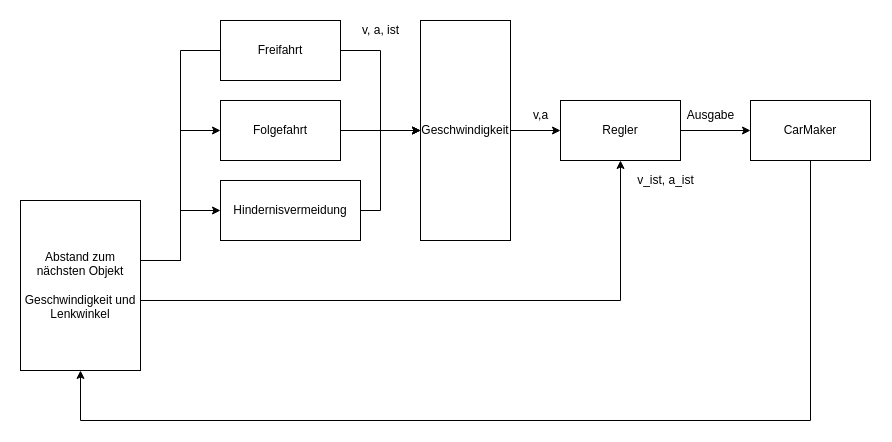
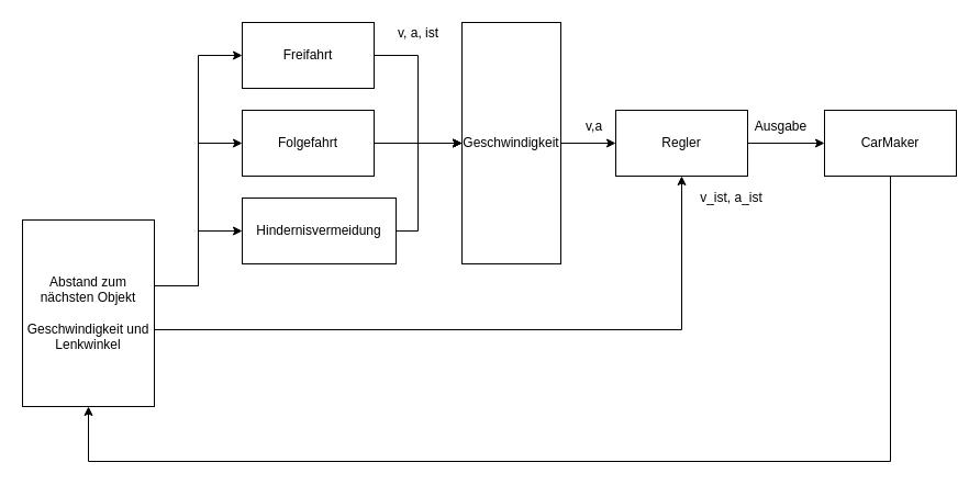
  <mxCell id="0" />
  <mxCell id="1" parent="0" />
- <mxCell id="2" style="edgeStyle=orthogonalEdgeStyle;rounded=0;orthogonalLoop=1;jettySize=auto;html=1;entryX=0;entryY=0.5;entryDx=0;entryDy=0;endArrow=none;" edge="1" parent="1" source="6" target="8"><mxGeometry relative="1" as="geometry"><Array as="points"><mxPoint x="180" y="260" /><mxPoint x="180" y="50" /></Array></mxGeometry></mxCell>
+ <mxCell id="2" style="edgeStyle=orthogonalEdgeStyle;rounded=0;orthogonalLoop=1;jettySize=auto;html=1;entryX=0;entryY=0.5;entryDx=0;entryDy=0;" edge="1" parent="1" source="6" target="8"><mxGeometry relative="1" as="geometry"><Array as="points"><mxPoint x="180" y="260" /><mxPoint x="180" y="50" /></Array></mxGeometry></mxCell>
  <mxCell id="3" style="edgeStyle=orthogonalEdgeStyle;rounded=0;orthogonalLoop=1;jettySize=auto;html=1;entryX=0;entryY=0.5;entryDx=0;entryDy=0;" edge="1" parent="1" source="6" target="10"><mxGeometry relative="1" as="geometry"><Array as="points"><mxPoint x="180" y="260" /><mxPoint x="180" y="130" /></Array></mxGeometry></mxCell>
  <mxCell id="4" style="edgeStyle=orthogonalEdgeStyle;rounded=0;orthogonalLoop=1;jettySize=auto;html=1;entryX=0;entryY=0.5;entryDx=0;entryDy=0;" edge="1" parent="1" source="6" target="12"><mxGeometry relative="1" as="geometry"><Array as="points"><mxPoint x="180" y="260" /><mxPoint x="180" y="210" /></Array></mxGeometry></mxCell>
  <mxCell id="5" style="edgeStyle=orthogonalEdgeStyle;rounded=0;orthogonalLoop=1;jettySize=auto;html=1;entryX=0.5;entryY=1;entryDx=0;entryDy=0;" edge="1" parent="1" source="6" target="16"><mxGeometry relative="1" as="geometry"><Array as="points"><mxPoint x="620" y="300" /></Array></mxGeometry></mxCell>
  <mxCell id="6" value="&lt;div&gt;Abstand zum nächsten Objekt&lt;/div&gt;&lt;div&gt;&lt;br&gt;&lt;/div&gt;&lt;div&gt;Geschwindigkeit und Lenkwinkel&lt;br&gt;&lt;/div&gt;" style="rounded=0;whiteSpace=wrap;html=1;" vertex="1" parent="1"><mxGeometry x="20" y="200" width="120" height="170" as="geometry" /></mxCell>
  <mxCell id="7" value="" style="edgeStyle=orthogonalEdgeStyle;rounded=0;orthogonalLoop=1;jettySize=auto;html=1;" edge="1" parent="1" source="8" target="14"><mxGeometry relative="1" as="geometry" /></mxCell>
  <mxCell id="8" value="Freifahrt" style="rounded=0;whiteSpace=wrap;html=1;" vertex="1" parent="1"><mxGeometry x="220" y="20" width="120" height="60" as="geometry" /></mxCell>
  <mxCell id="9" value="" style="edgeStyle=orthogonalEdgeStyle;rounded=0;orthogonalLoop=1;jettySize=auto;html=1;" edge="1" parent="1" source="10" target="14"><mxGeometry relative="1" as="geometry" /></mxCell>
  <mxCell id="10" value="Folgefahrt" style="rounded=0;whiteSpace=wrap;html=1;" vertex="1" parent="1"><mxGeometry x="220" y="100" width="120" height="60" as="geometry" /></mxCell>
  <mxCell id="11" value="" style="edgeStyle=orthogonalEdgeStyle;rounded=0;orthogonalLoop=1;jettySize=auto;html=1;" edge="1" parent="1" source="12" target="14"><mxGeometry relative="1" as="geometry"><Array as="points"><mxPoint x="380" y="210" /><mxPoint x="380" y="130" /></Array></mxGeometry></mxCell>
  <mxCell id="12" value="Hindernisvermeidung" style="rounded=0;whiteSpace=wrap;html=1;" vertex="1" parent="1"><mxGeometry x="220" y="180" width="140" height="60" as="geometry" /></mxCell>
  <mxCell id="13" value="" style="edgeStyle=orthogonalEdgeStyle;rounded=0;orthogonalLoop=1;jettySize=auto;html=1;" edge="1" parent="1" source="14" target="16"><mxGeometry relative="1" as="geometry" /></mxCell>
  <mxCell id="14" value="Geschwindigkeit" style="rounded=0;whiteSpace=wrap;html=1;" vertex="1" parent="1"><mxGeometry x="420" y="20" width="90" height="220" as="geometry" /></mxCell>
  <mxCell id="15" value="" style="edgeStyle=orthogonalEdgeStyle;rounded=0;orthogonalLoop=1;jettySize=auto;html=1;" edge="1" parent="1" source="16" target="18"><mxGeometry relative="1" as="geometry" /></mxCell>
  <mxCell id="16" value="Regler" style="rounded=0;whiteSpace=wrap;html=1;" vertex="1" parent="1"><mxGeometry x="560" y="100" width="120" height="60" as="geometry" /></mxCell>
  <mxCell id="17" style="edgeStyle=orthogonalEdgeStyle;rounded=0;orthogonalLoop=1;jettySize=auto;html=1;entryX=0.5;entryY=1;entryDx=0;entryDy=0;" edge="1" parent="1" source="18" target="6"><mxGeometry relative="1" as="geometry"><Array as="points"><mxPoint x="810" y="420" /><mxPoint x="80" y="420" /></Array></mxGeometry></mxCell>
  <mxCell id="18" value="CarMaker" style="rounded=0;whiteSpace=wrap;html=1;" vertex="1" parent="1"><mxGeometry x="750" y="100" width="120" height="60" as="geometry" /></mxCell>
  <mxCell id="19" value="v,a" style="text;html=1;align=center;verticalAlign=middle;resizable=0;points=[];autosize=1;" vertex="1" parent="1"><mxGeometry x="525" y="105" width="30" height="20" as="geometry" /></mxCell>
  <mxCell id="20" value="v, a, ist" style="text;html=1;align=center;verticalAlign=middle;resizable=0;points=[];autosize=1;" vertex="1" parent="1"><mxGeometry x="350" y="20" width="60" height="20" as="geometry" /></mxCell>
  <mxCell id="21" value="v_ist, a_ist" style="text;html=1;align=center;verticalAlign=middle;resizable=0;points=[];autosize=1;" vertex="1" parent="1"><mxGeometry x="630" y="170" width="70" height="20" as="geometry" /></mxCell>
  <mxCell id="22" value="Ausgabe" style="text;html=1;align=center;verticalAlign=middle;resizable=0;points=[];autosize=1;" vertex="1" parent="1"><mxGeometry x="680" y="105" width="60" height="20" as="geometry" /></mxCell>
